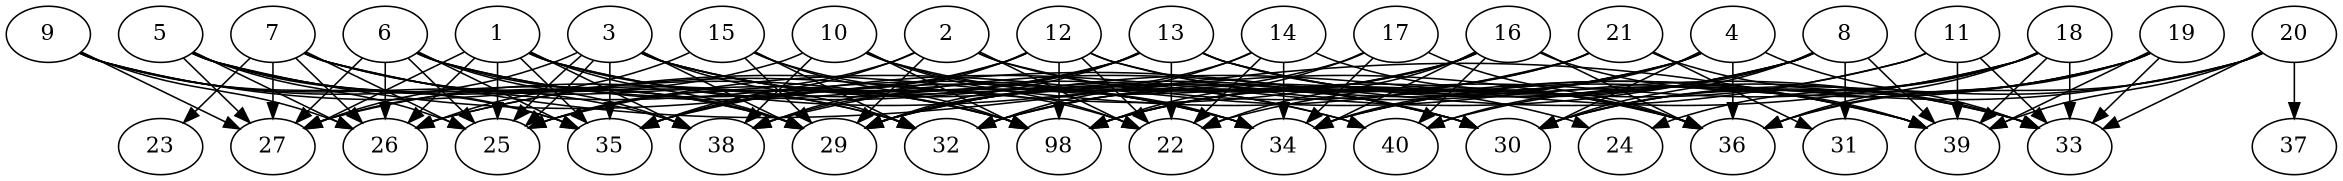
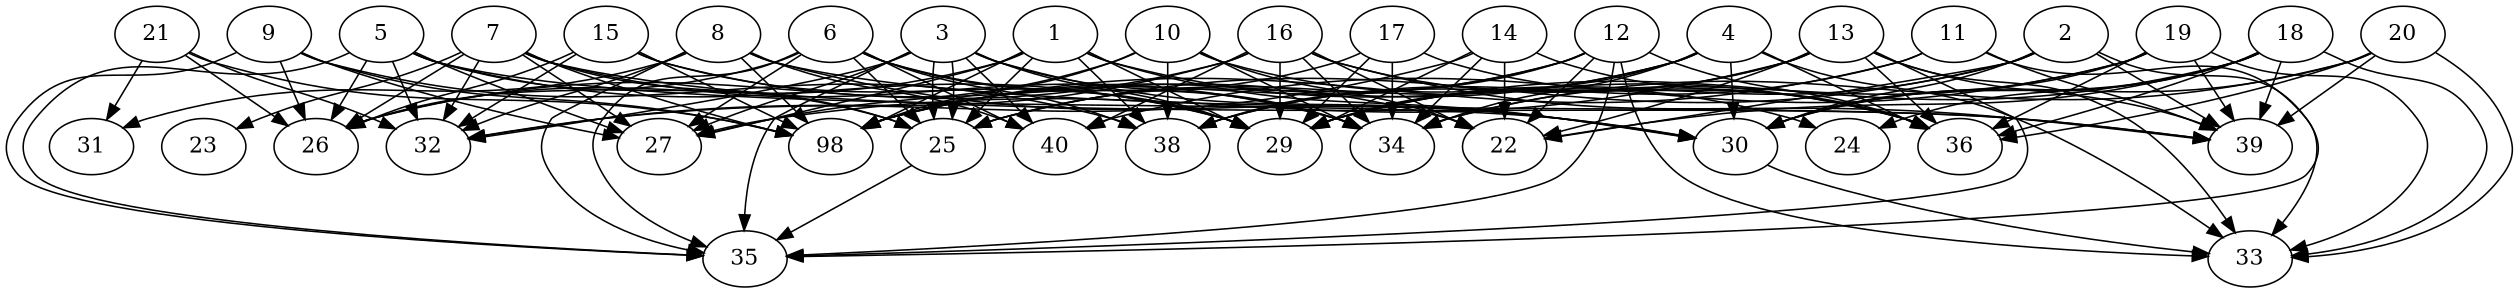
  digraph {
    node [alpha=0.08]
    1 [alpha=0.18 expect_size=46372864]
    25 [alpha=0.07 expect_size=20293632]
    26 [alpha=0.13 expect_size=43301888]
    27 [alpha=0.14 expect_size=48485376]
    n5 [alpha=0.17 expect_size=48229376 label=98]
    29 [alpha=0.01 expect_size=30112768]
    30 [alpha=0.07 expect_size=7231488]
    35 [alpha=0.11 expect_size=9448448]
    36 [alpha=0.06 expect_size=24982528]
    38 [alpha=0.15 expect_size=41912320]
    2 [alpha=0.06 expect_size=44499968]
    22 [expect_size=20087808]
    39 [alpha=0.15 expect_size=35231744]
    3 [alpha=0.13 expect_size=31513600]
    32 [expect_size=16083968]
    34 [alpha=0.09 expect_size=5447680]
    40 [alpha=0.12 expect_size=38212608]
    4 [alpha=0.00 expect_size=36573184]
    33 [expect_size=33831936]
    5 [alpha=0.12 expect_size=31579136]
    6 [alpha=0.13 expect_size=9154560]
    7 [alpha=0.20 expect_size=39132160]
    23 [expect_size=19559424]
    8 [alpha=0.06 expect_size=10462208]
    31 [alpha=0.16 expect_size=20302848]
    9 [alpha=0.05 expect_size=7532544]
    10 [expect_size=8264704]
    24 [alpha=0.02 expect_size=8419328]
    11 [alpha=0.01 expect_size=15312896]
    12 [alpha=0.20 expect_size=10355712]
    13 [alpha=0.15 expect_size=24351744]
    14 [alpha=0.05 expect_size=7418880]
    15 [alpha=0.10 expect_size=8041472]
    16 [alpha=0.02 expect_size=36040704]
    17 [alpha=0.20 expect_size=20570112]
    18 [alpha=0.12 expect_size=20107264]
    19 [alpha=0.10 expect_size=33656832]
    20 [alpha=0.06 expect_size=44707840]
-   37 [expect_size=8778752]
    21 [alpha=0.18 expect_size=17428480]
    1 -> 25
    1 -> 26
    1 -> 27
    1 -> n5
    1 -> 29
    1 -> 30
-   1 -> 35
+   25 -> 35
    1 -> 36
    1 -> 38
    2 -> 25
    2 -> 29
    2 -> 30
    2 -> 35
    2 -> 22
    2 -> 39
    3 -> 25
    3 -> 25
    3 -> 27
    3 -> 29
    3 -> 30
    3 -> 35
    3 -> 32
    3 -> 34
    3 -> 40
    4 -> 25
    4 -> n5
    4 -> 29
    4 -> 30
    4 -> 36
    4 -> 34
    4 -> 33
    5 -> 25
    5 -> 26
    5 -> 27
    5 -> 29
    5 -> 30
    5 -> 35
    5 -> 32
    6 -> 25
    6 -> 26
    6 -> 27
    6 -> 29
    6 -> 35
    6 -> 38
    6 -> 34
    6 -> 40
    7 -> 25
    7 -> 26
    7 -> 27
    7 -> n5
    7 -> 39
    7 -> 32
    7 -> 34
    7 -> 23
    8 -> n5
    8 -> 30
    8 -> 35
    8 -> 39
    8 -> 32
    8 -> 40
    8 -> 31
    9 -> 26
    9 -> 27
    9 -> n5
-   9 -> 29
    9 -> 35
    9 -> 38
    10 -> 27
    10 -> n5
    10 -> 38
    10 -> 22
    10 -> 34
    10 -> 24
    11 -> n5
    11 -> 38
    11 -> 39
    11 -> 33
    12 -> 25
    12 -> n5
    12 -> 35
    12 -> 36
    12 -> 38
    12 -> 22
    12 -> 33
    13 -> 27
    13 -> 29
    13 -> 35
    13 -> 36
    13 -> 38
    13 -> 22
    13 -> 39
    13 -> 33
    14 -> 29
    14 -> 36
    14 -> 22
    14 -> 32
    14 -> 34
    15 -> 26
    15 -> n5
    15 -> 29
    15 -> 22
    15 -> 32
    16 -> 26
    16 -> 29
    16 -> 36
    16 -> 22
    16 -> 39
    16 -> 32
    16 -> 34
    16 -> 40
    17 -> n5
    17 -> 29
    17 -> 36
    17 -> 34
    18 -> 29
    18 -> 30
    18 -> 36
    18 -> 22
    18 -> 39
    18 -> 33
    18 -> 24
    19 -> 30
    19 -> 36
    19 -> 39
    19 -> 34
    19 -> 40
    19 -> 33
    20 -> 30
    20 -> 36
    20 -> 39
    20 -> 34
    20 -> 33
-   20 -> 37
    21 -> 26
    21 -> n5
    21 -> 32
-   21 -> 33
+   30 -> 33
    21 -> 31
  }
